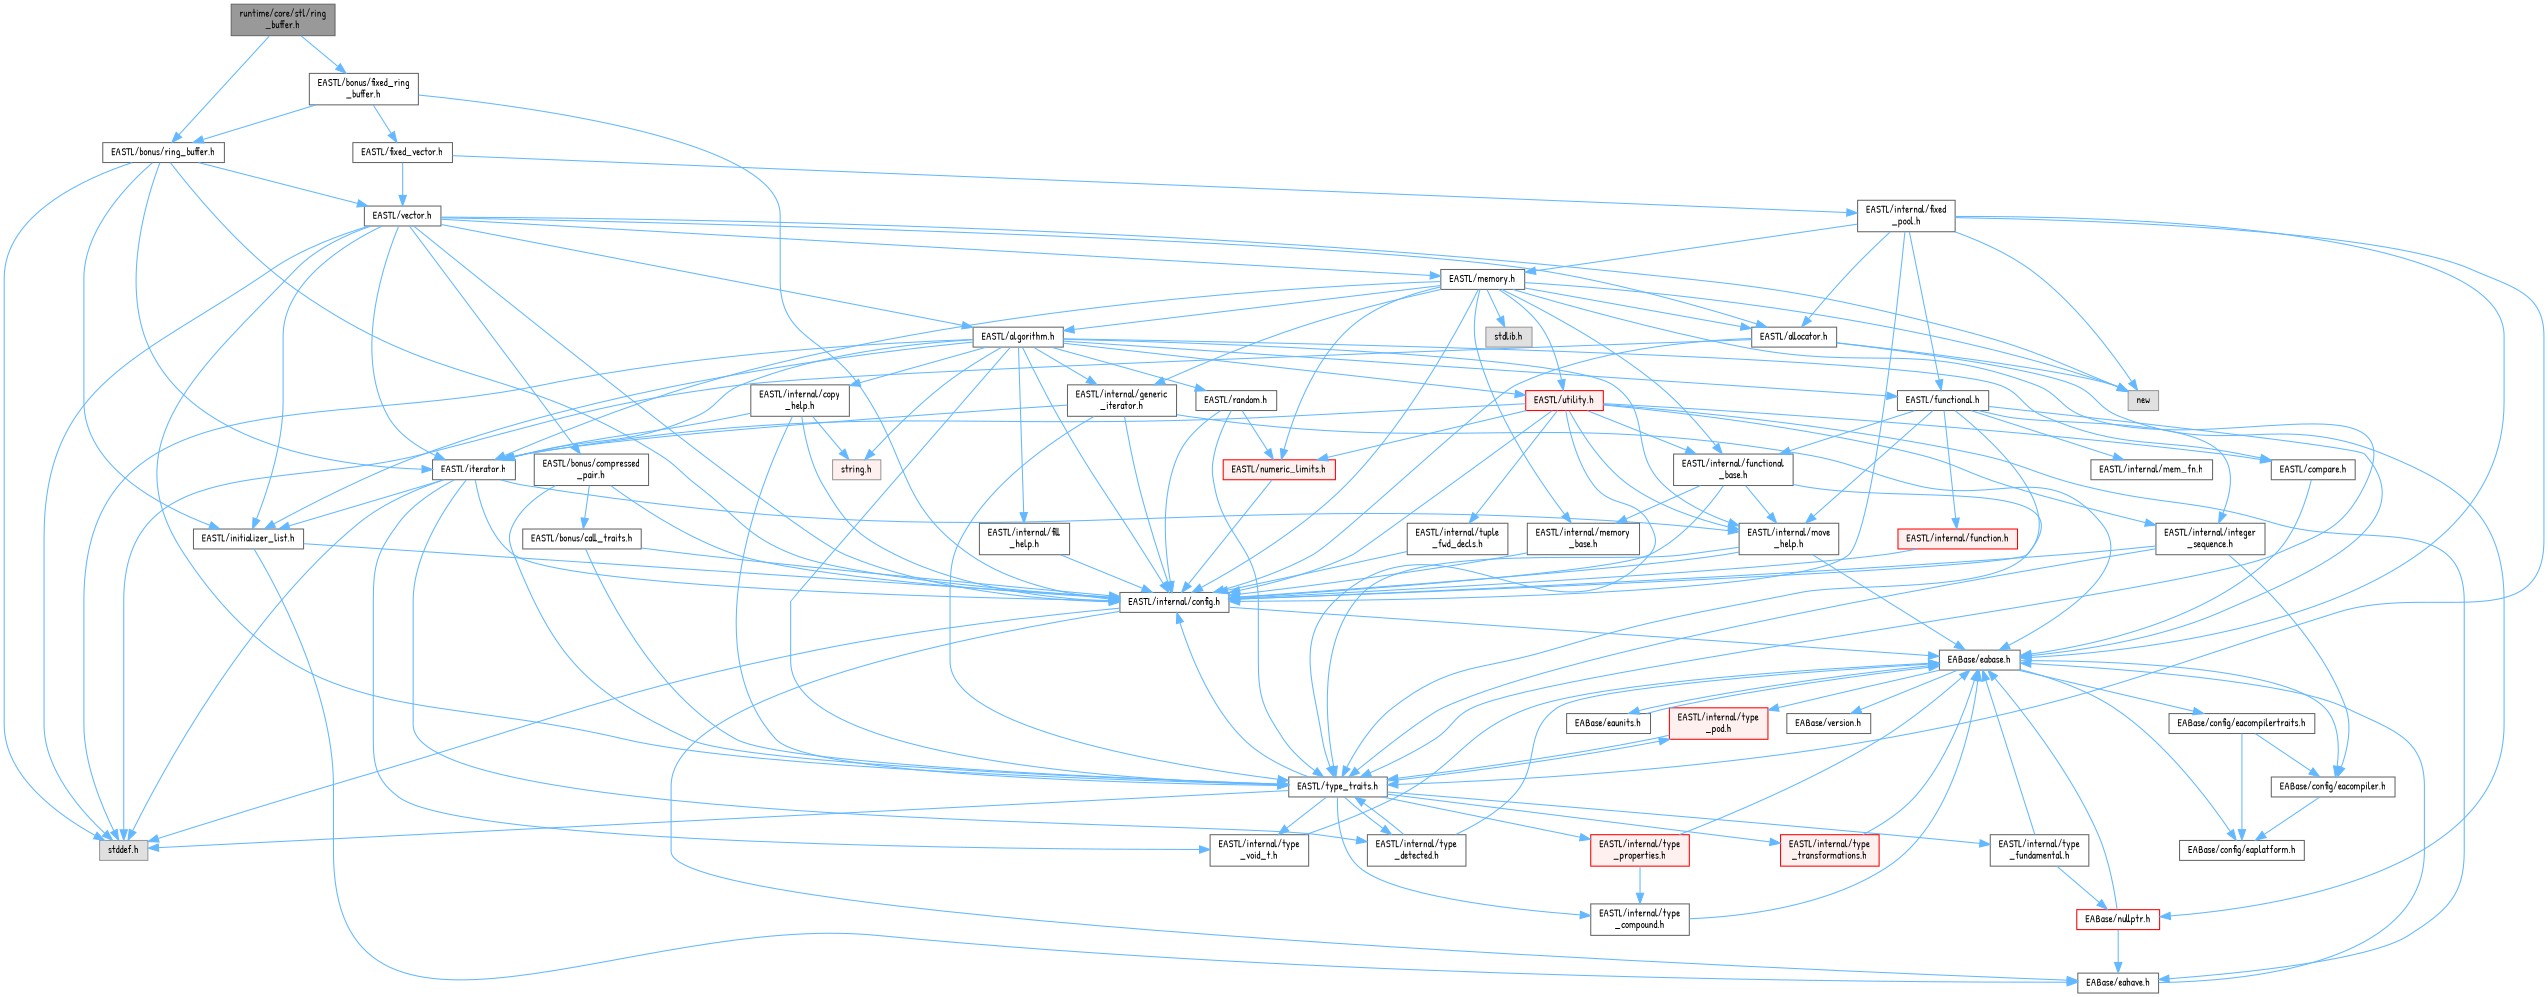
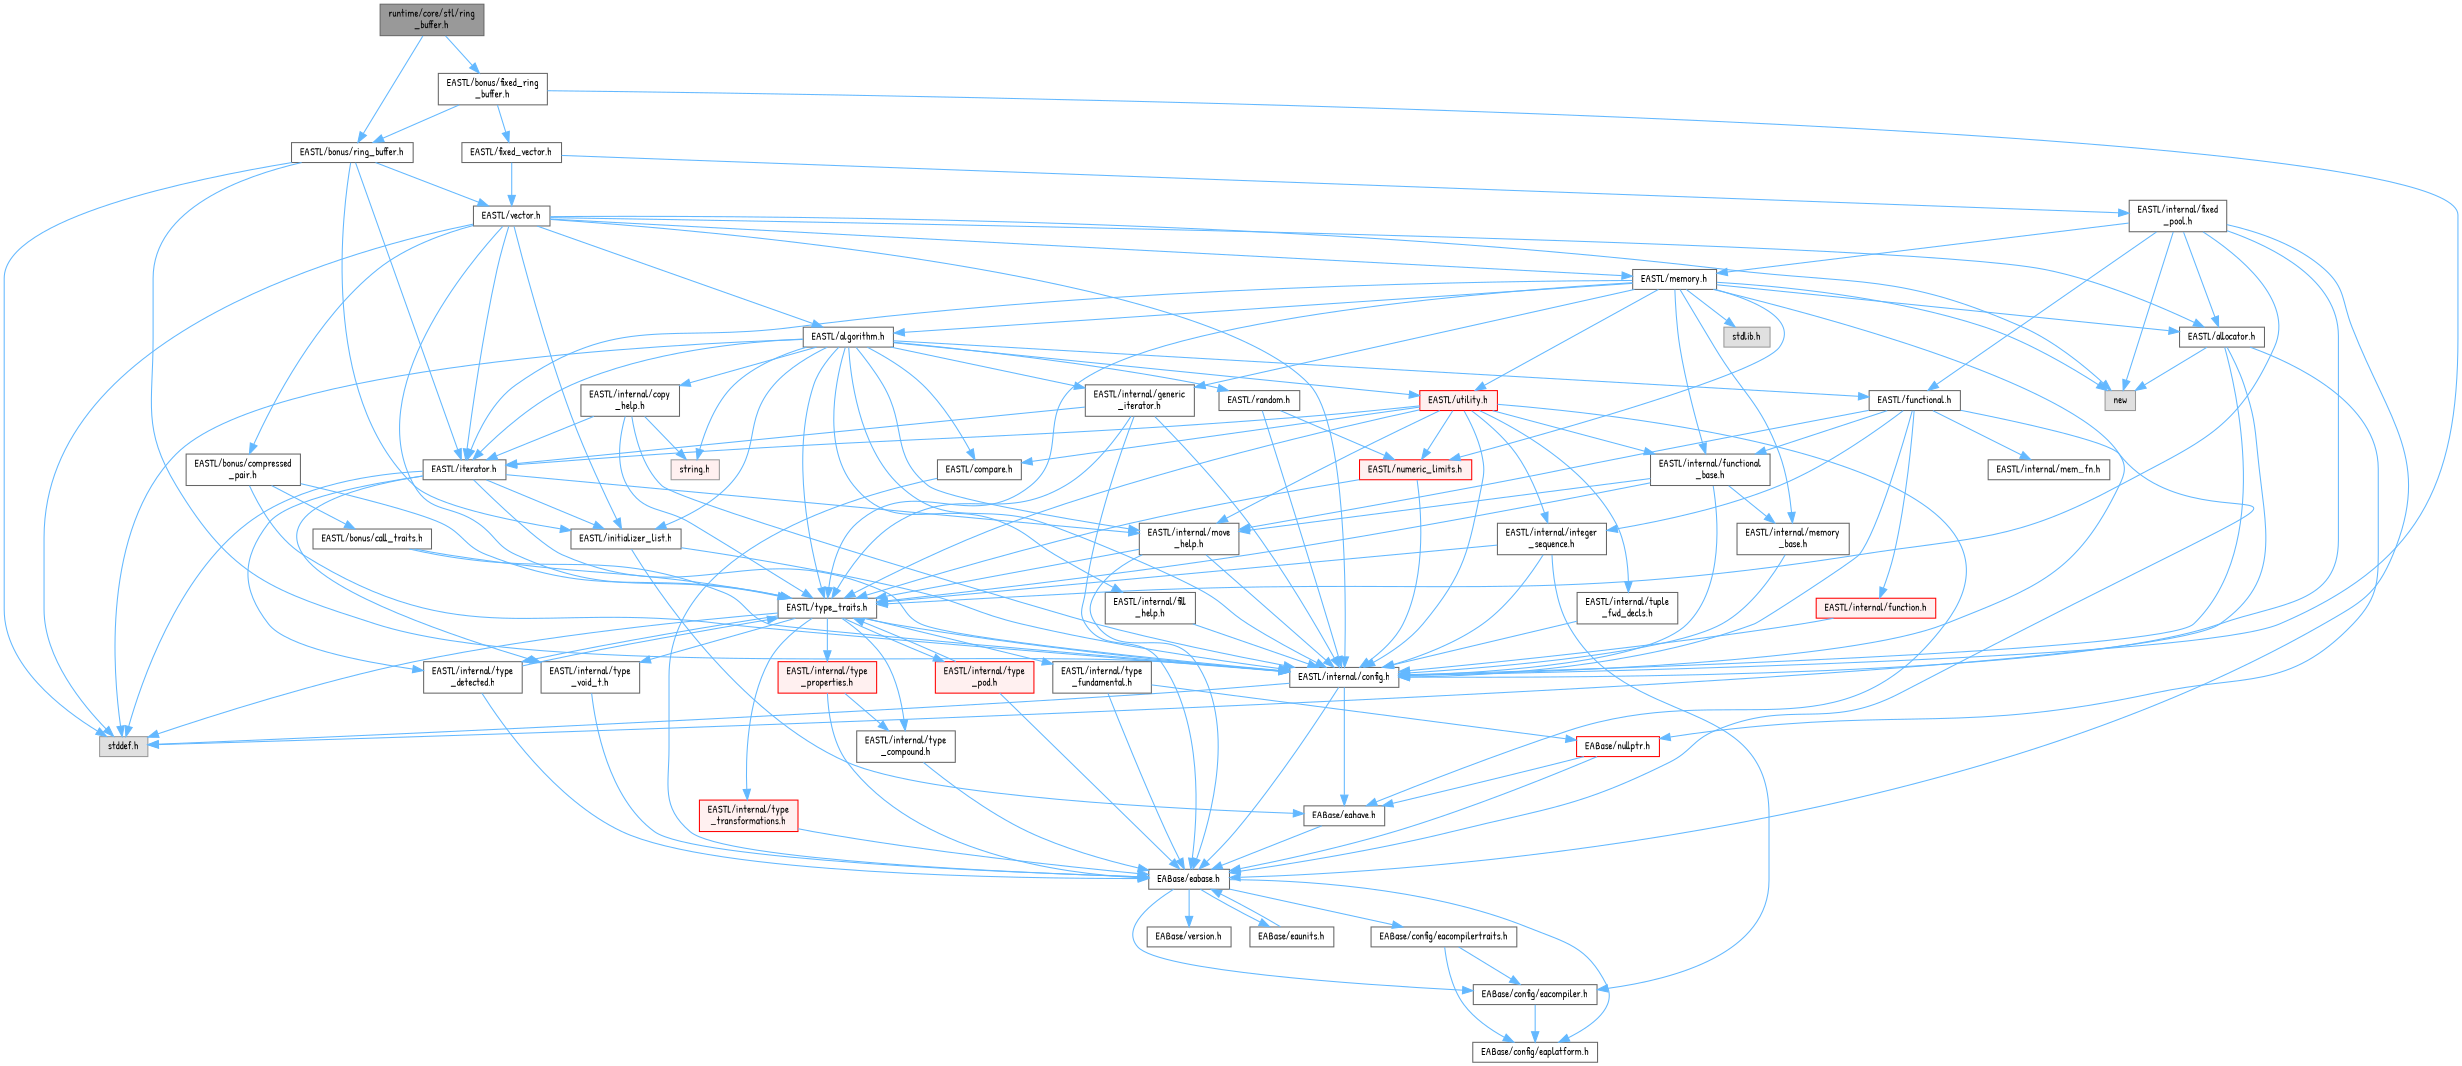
  digraph {
    fontname="Patrick Hand"
    node [color=grey40 fillcolor=white fontname="Patrick Hand" fontsize=10 shape=box style=filled]
    edge [color=steelblue1 fontname="Patrick Hand" fontsize=10 labelfontname=Helvetica labelfontsize=10 style=solid]
    n1 [color=gray40 fillcolor=grey60 fontcolor=black height=0.2 label="runtime/core/stl/ring\l_buffer.h" width=0.4]
    n2 [height=0.2 label="EASTL/bonus/ring_buffer.h" width=0.4]
    n3 [height=0.2 label="EASTL/bonus/fixed_ring\l_buffer.h" width=0.4]
    n4 [height=0.2 label="EASTL/internal/config.h" width=0.4]
    n5 [color=grey60 fillcolor="#E0E0E0" height=0.2 label="stddef.h" width=0.4]
    n6 [height=0.2 label="EASTL/iterator.h" width=0.4]
    n7 [height=0.2 label="EASTL/initializer_list.h" width=0.4]
    n8 [height=0.2 label="EASTL/vector.h" width=0.4]
    n9 [height=0.2 label="EASTL/fixed_vector.h" width=0.4]
    n10 [height=0.2 label="EABase/eabase.h" width=0.4]
    n11 [height=0.2 label="EABase/eahave.h" width=0.4]
    n12 [height=0.2 label="EASTL/internal/move\l_help.h" width=0.4]
    n13 [height=0.2 label="EASTL/internal/type\l_void_t.h" width=0.4]
    n14 [height=0.2 label="EASTL/internal/type\l_detected.h" width=0.4]
    n15 [height=0.2 label="EASTL/type_traits.h" width=0.4]
    n16 [height=0.2 label="EASTL/algorithm.h" width=0.4]
    n17 [height=0.2 label="EASTL/allocator.h" width=0.4]
    n18 [color=grey60 fillcolor="#E0E0E0" height=0.2 label=new width=0.4]
    n19 [height=0.2 label="EASTL/bonus/compressed\l_pair.h" width=0.4]
    n20 [height=0.2 label="EASTL/memory.h" width=0.4]
    n21 [height=0.2 label="EABase/config/eacompiler.h" width=0.4]
    n22 [height=0.2 label="EABase/config/eaplatform.h" width=0.4]
    n23 [height=0.2 label="EABase/config/eacompilertraits.h" width=0.4]
    n24 [height=0.2 label="EABase/version.h" width=0.4]
    n25 [height=0.2 label="EABase/eaunits.h" width=0.4]
    n26 [height=0.2 label="EASTL/internal/type\l_fundamental.h" width=0.4]
    n27 [color=red fillcolor="#FFF0F0" height=0.2 label="EASTL/internal/type\l_transformations.h" width=0.4]
    n28 [color=red fillcolor="#FFF0F0" height=0.2 label="EASTL/internal/type\l_properties.h" width=0.4]
    n29 [height=0.2 label="EASTL/internal/type\l_compound.h" width=0.4]
    n30 [color=red fillcolor="#FFF0F0" height=0.2 label="EASTL/internal/type\l_pod.h" width=0.4]
    n31 [color=red height=0.2 label="EABase/nullptr.h" width=0.4]
    n32 [height=0.2 label="EASTL/internal/copy\l_help.h" width=0.4]
    n33 [color=grey60 fillcolor="#FFF0F0" height=0.2 label="string.h" width=0.4]
    n34 [height=0.2 label="EASTL/internal/fill\l_help.h" width=0.4]
    n35 [height=0.2 label="EASTL/functional.h" width=0.4]
    n36 [color=red fillcolor="#FFF0F0" height=0.2 label="EASTL/utility.h" width=0.4]
    n37 [height=0.2 label="EASTL/compare.h" width=0.4]
    n38 [height=0.2 label="EASTL/internal/generic\l_iterator.h" width=0.4]
    n39 [height=0.2 label="EASTL/random.h" width=0.4]
    n40 [height=0.2 label="EASTL/bonus/call_traits.h" width=0.4]
    n41 [height=0.2 label="EASTL/internal/functional\l_base.h" width=0.4]
    n42 [height=0.2 label="EASTL/internal/memory\l_base.h" width=0.4]
    n43 [color=red fillcolor="#FFF0F0" height=0.2 label="EASTL/numeric_limits.h" width=0.4]
    n44 [color=grey60 fillcolor="#E0E0E0" height=0.2 label="stdlib.h" width=0.4]
    n45 [height=0.2 label="EASTL/internal/mem_fn.h" width=0.4]
    n46 [color=red fillcolor="#FFF0F0" height=0.2 label="EASTL/internal/function.h" width=0.4]
    n47 [height=0.2 label="EASTL/internal/integer\l_sequence.h" width=0.4]
    n48 [height=0.2 label="EASTL/internal/tuple\l_fwd_decls.h" width=0.4]
    n49 [height=0.2 label="EASTL/internal/fixed\l_pool.h" width=0.4]
    n1 -> n2
    n1 -> n3
    n2 -> n4
    n2 -> n5
    n2 -> n6
    n2 -> n7
    n2 -> n8
    n3 -> n2
    n3 -> n4
    n3 -> n9
    n4 -> n5
    n4 -> n10
    n4 -> n11
    n6 -> n4
    n6 -> n5
    n6 -> n7
    n6 -> n12
    n6 -> n13
    n6 -> n14
    n7 -> n4
    n7 -> n11
    n8 -> n4
    n8 -> n5
    n8 -> n6
    n8 -> n7
    n8 -> n15
    n8 -> n16
    n8 -> n17
    n8 -> n18
    n8 -> n19
    n8 -> n20
    n9 -> n8
    n9 -> n49
    n10 -> n21
    n10 -> n22
    n10 -> n23
    n10 -> n24
    n10 -> n25
    n11 -> n10
    n12 -> n4
    n12 -> n10
    n12 -> n15
    n13 -> n10
    n14 -> n10
    n14 -> n15
    n15 -> n4
    n15 -> n5
    n15 -> n13
    n15 -> n14
    n15 -> n26
    n15 -> n27
    n15 -> n28
    n15 -> n29
    n15 -> n30
    n16 -> n4
    n16 -> n5
    n16 -> n6
    n16 -> n7
    n16 -> n12
    n16 -> n15
    n16 -> n32
    n16 -> n33
    n16 -> n34
    n16 -> n35
    n16 -> n36
    n16 -> n37
    n16 -> n38
    n16 -> n39
    n17 -> n4
    n17 -> n5
    n17 -> n18
    n17 -> n31
    n19 -> n4
    n19 -> n15
    n19 -> n40
    n20 -> n4
    n20 -> n6
    n20 -> n15
    n20 -> n16
    n20 -> n17
    n20 -> n18
    n20 -> n36
    n20 -> n38
    n20 -> n41
    n20 -> n42
    n20 -> n43
    n20 -> n44
    n21 -> n22
    n23 -> n21
    n23 -> n22
    n25 -> n10
    n26 -> n10
    n26 -> n31
    n27 -> n10
    n28 -> n10
    n28 -> n29
    n29 -> n10
-   n10 -> n30
+   n30 -> n10
    n30 -> n15
    n31 -> n10
    n31 -> n11
    n32 -> n4
    n32 -> n6
    n32 -> n15
    n32 -> n33
    n34 -> n4
    n35 -> n4
    n35 -> n10
    n35 -> n12
    n35 -> n41
    n35 -> n45
    n35 -> n46
    n35 -> n47
    n36 -> n4
    n36 -> n6
    n36 -> n11
    n36 -> n12
    n36 -> n15
    n36 -> n37
    n36 -> n41
    n36 -> n43
    n36 -> n47
    n36 -> n48
    n37 -> n10
    n38 -> n4
    n38 -> n6
    n38 -> n10
    n38 -> n15
    n39 -> n4
    n39 -> n43
    n40 -> n4
    n40 -> n15
    n41 -> n4
    n41 -> n12
    n41 -> n15
    n41 -> n42
    n42 -> n4
    n43 -> n4
-   n39 -> n15
+   n43 -> n15
    n46 -> n4
    n47 -> n4
    n47 -> n15
    n47 -> n21
    n48 -> n4
    n49 -> n4
    n49 -> n10
    n49 -> n15
    n49 -> n17
    n49 -> n18
    n49 -> n20
    n49 -> n35
  }
